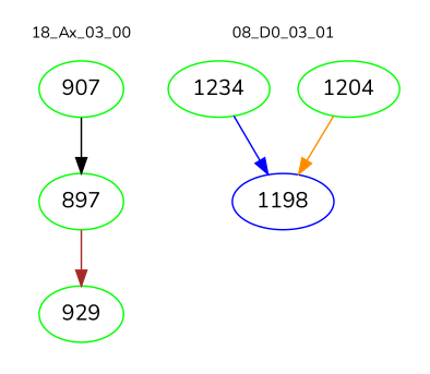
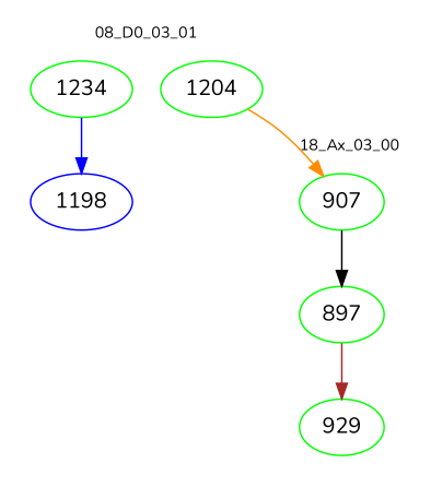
  digraph {
    fontname=Nunito
    node [color=green fontname=Nunito]
    edge [fontname=Nunito]
    n1 [label=907]
    n2 [label=897]
    n3 [label=929]
    n4 [label=1204]
    n5 [color=blue label=1198]
    n6 [label=1234]
    subgraph cluster_1 {
      color=white
      fontsize=10
      label="18_Ax_03_00"
      n1
      n2
      n3
    }
    subgraph cluster_2 {
      color=white
      fontsize=10
      label="08_D0_03_01"
      n4
      n5
      n6
    }
    n1 -> n2 [color=black]
    n2 -> n3 [color=brown]
-   n4 -> n5 [color=darkorange]
+   n4 -> n1 [color=darkorange]
    n6 -> n5 [color=blue]
  }
